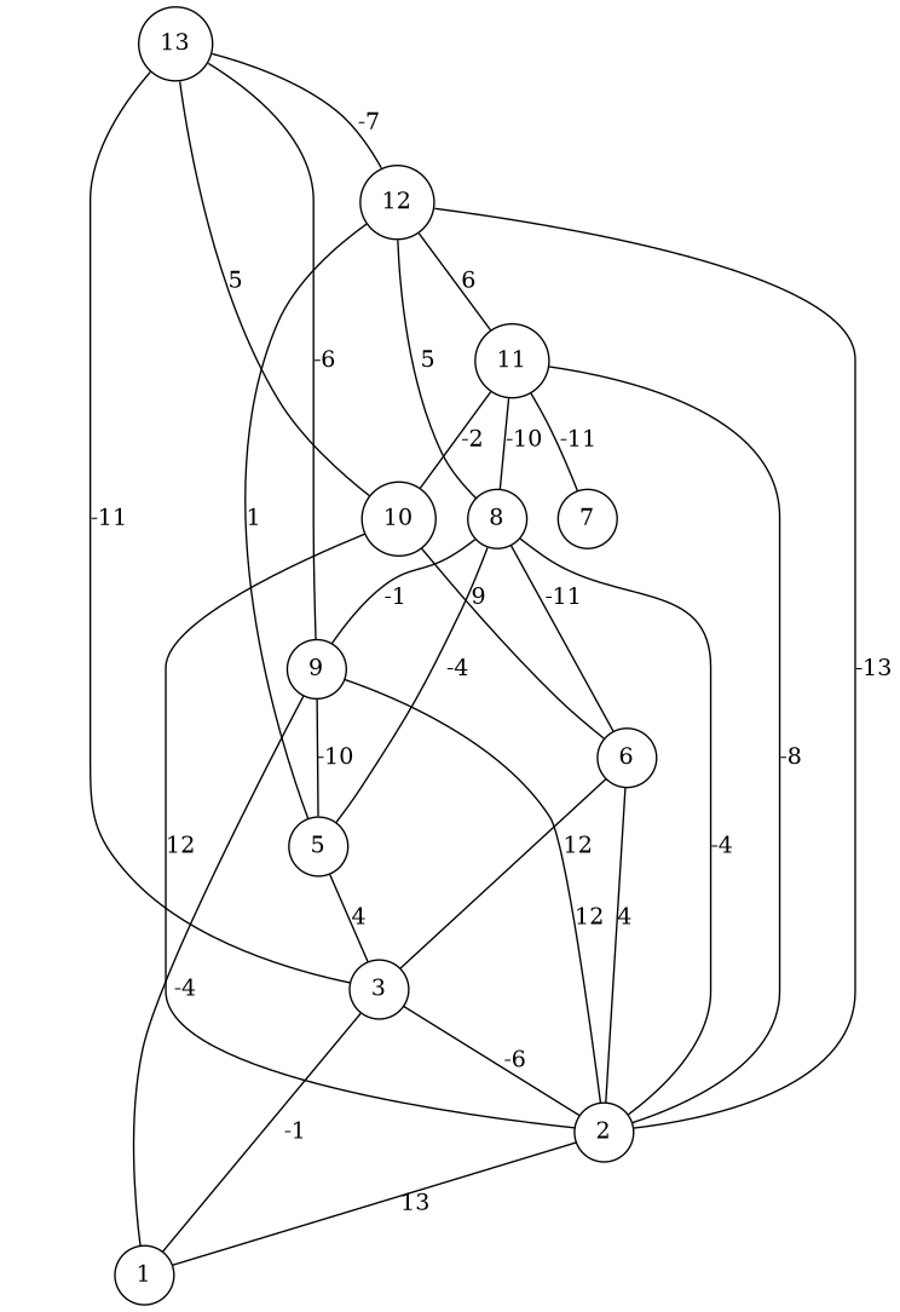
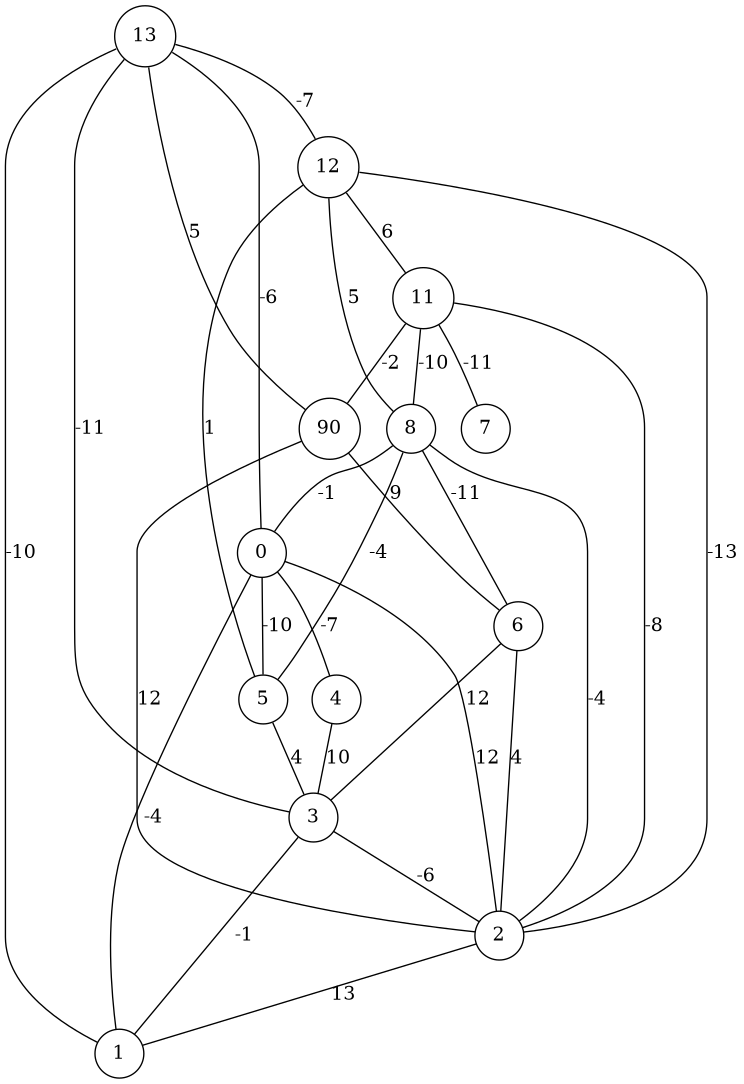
  graph {
    fontname="Helvetica,Arial,sans-serif"
    node [shape=circle]
    13
    1
    3
-   9
-   10
+   9 [label=0]
+   10 [label=90]
    12
    2
    5
+   4
    6
    8
    11
    7
+   13 -- 1 [label=-10]
    13 -- 3 [label=-11]
    13 -- 9 [label=-6]
    13 -- 10 [label=5]
    13 -- 12 [label=-7]
    3 -- 1 [label=-1]
    3 -- 2 [label=-6]
    9 -- 1 [label=-4]
    9 -- 2 [label=12]
    9 -- 5 [label=-10]
+   9 -- 4 [label=-7]
    10 -- 2 [label=12]
    10 -- 6 [label=9]
    12 -- 2 [label=-13]
    12 -- 5 [label=1]
    12 -- 8 [label=5]
    12 -- 11 [label=6]
    2 -- 1 [label=13]
    5 -- 3 [label=4]
+   4 -- 3 [label=10]
    6 -- 3 [label=12]
    6 -- 2 [label=4]
    8 -- 9 [label=-1]
    8 -- 2 [label=-4]
    8 -- 5 [label=-4]
    8 -- 6 [label=-11]
    11 -- 10 [label=-2]
    11 -- 2 [label=-8]
    11 -- 8 [label=-10]
    11 -- 7 [label=-11]
  }
